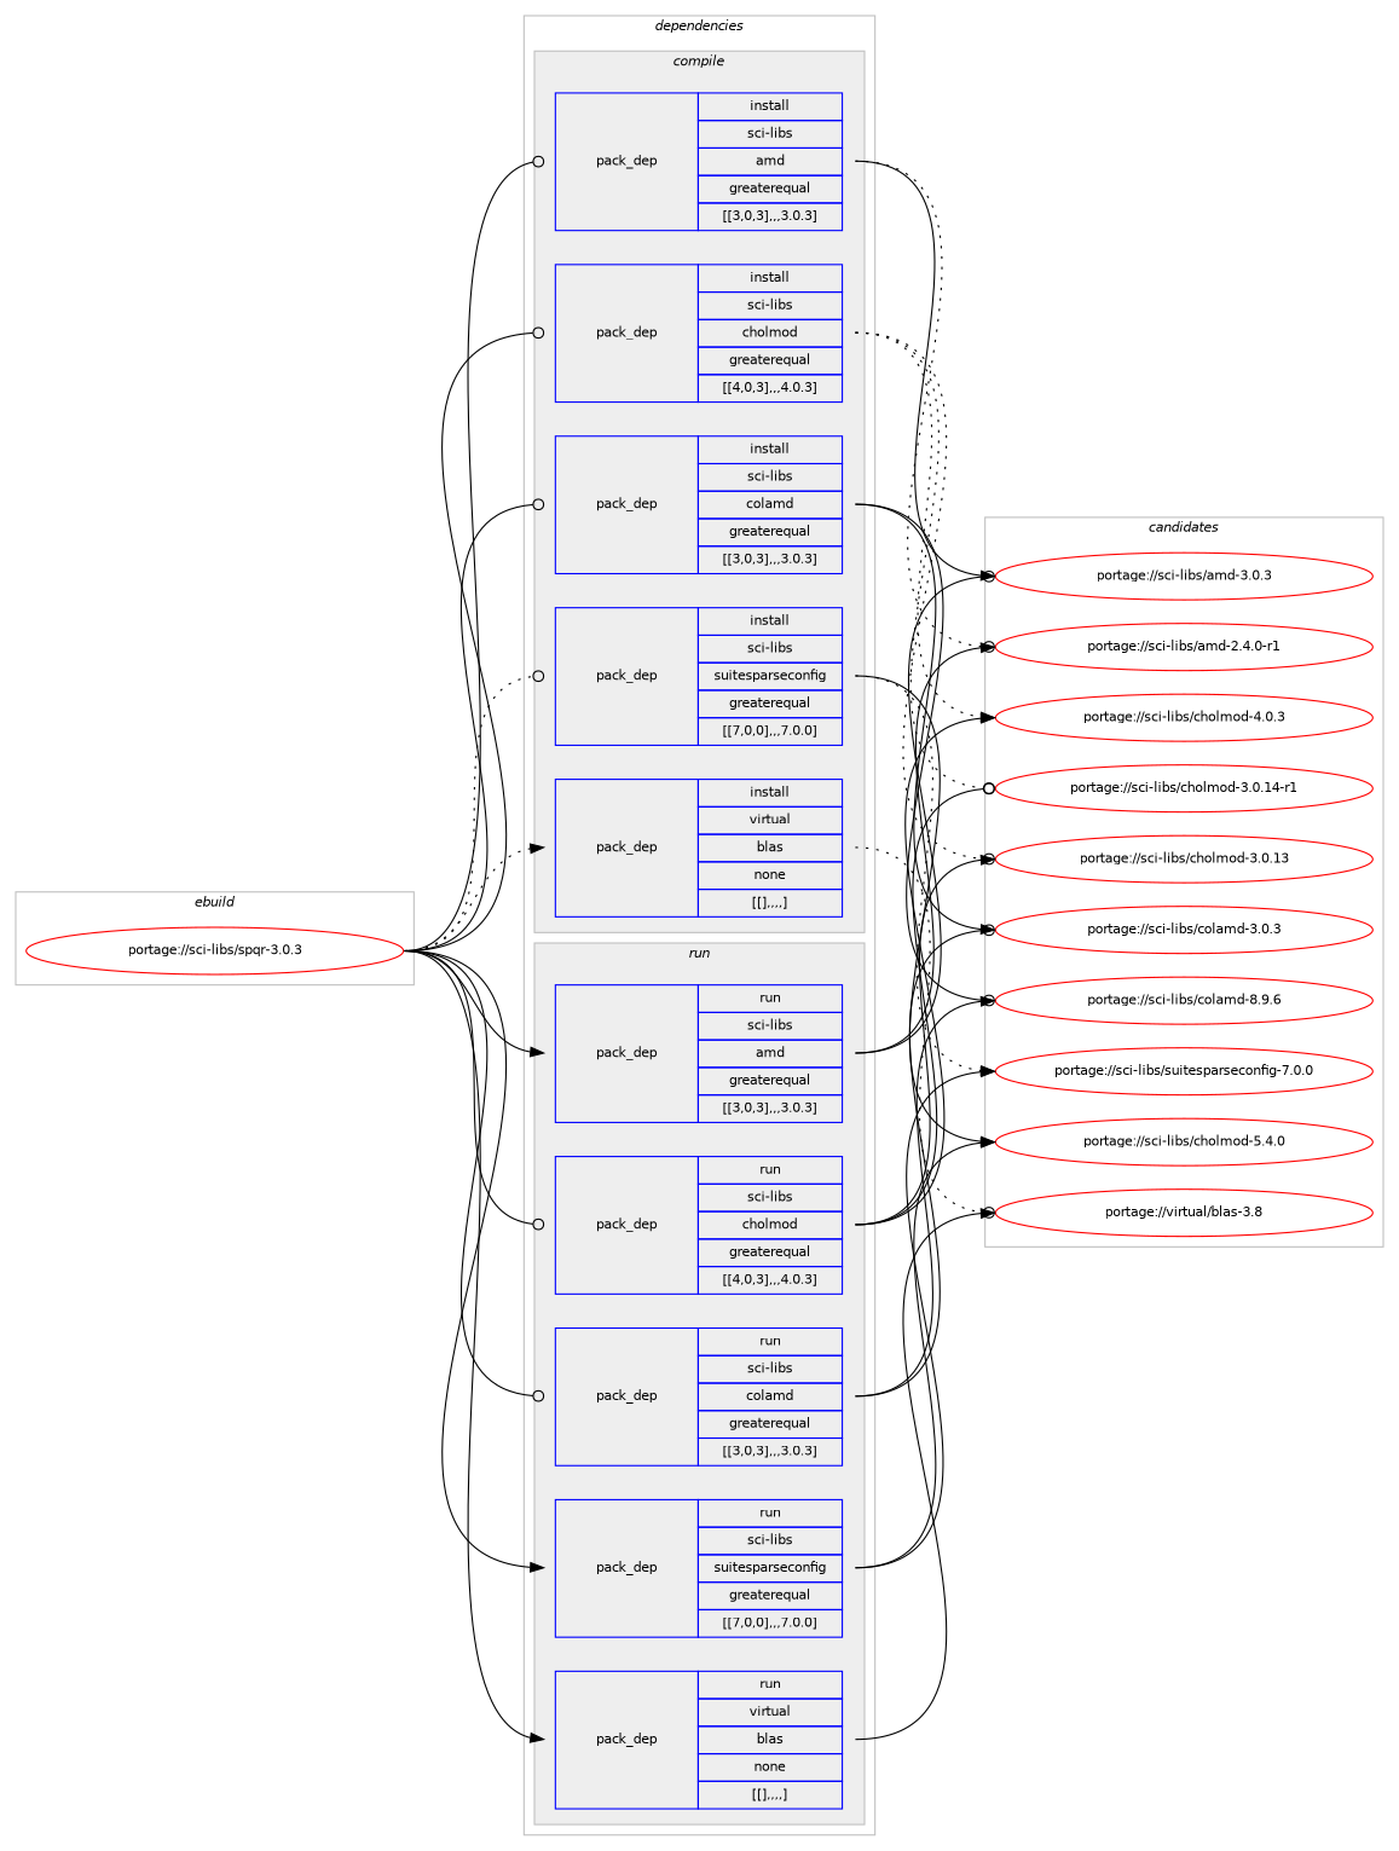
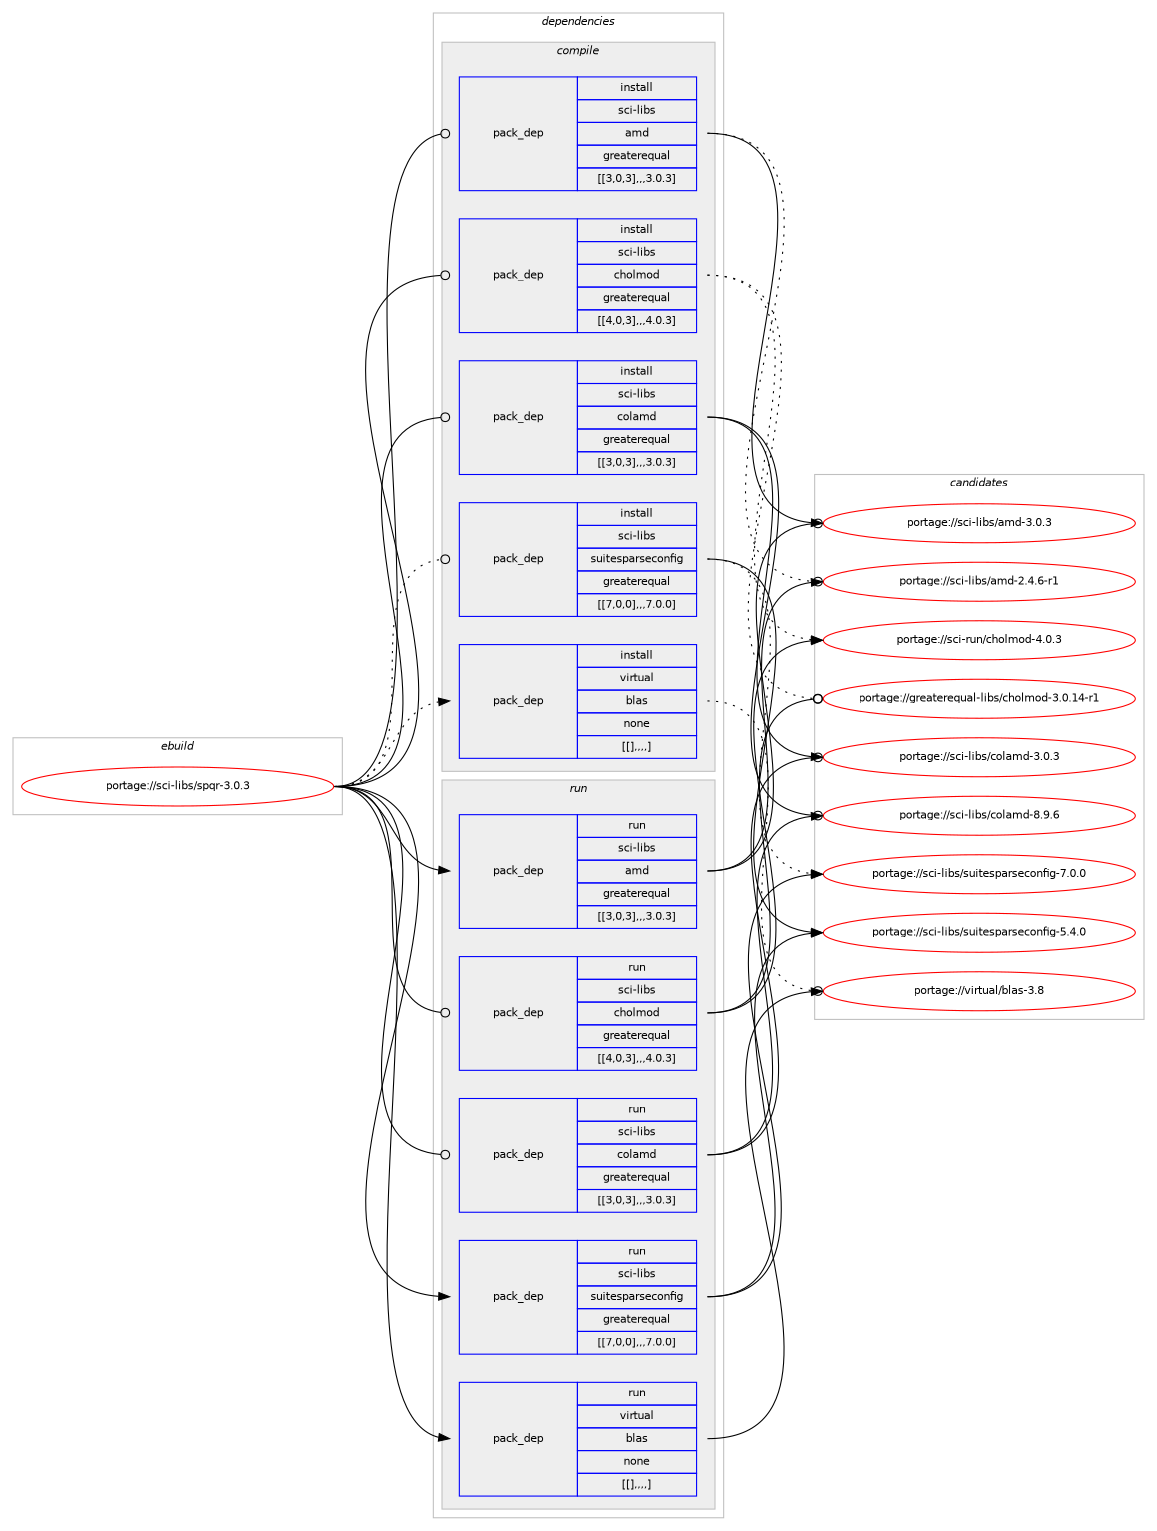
  digraph {
    compound=true
    concentrate=true
    fontname=Helvetica
    fontsize=10
    newrank=true
    rankdir=LR
    ranksep=1.5
    node [color=red fontname=Helvetica fontsize=10]
    edge [arrowhead=normal headport=w style=solid tailport=e weight=100]
    n1 [label="portage://sci-libs/spqr-3.0.3" width=4]
    n2 [color=blue label=<<TABLE BORDER="0" CELLBORDER="1" CELLSPACING="0" CELLPADDING="4" WIDTH="220"><TR><TD ROWSPAN="6" CELLPADDING="30">pack_dep</TD></TR><TR><TD WIDTH="110">install</TD></TR><TR><TD>sci-libs</TD></TR><TR><TD>amd</TD></TR><TR><TD>greaterequal</TD></TR><TR><TD>[[3,0,3],,,3.0.3]</TD></TR></TABLE>> shape=none]
    n3 [color=blue label=<<TABLE BORDER="0" CELLBORDER="1" CELLSPACING="0" CELLPADDING="4" WIDTH="220"><TR><TD ROWSPAN="6" CELLPADDING="30">pack_dep</TD></TR><TR><TD WIDTH="110">install</TD></TR><TR><TD>sci-libs</TD></TR><TR><TD>cholmod</TD></TR><TR><TD>greaterequal</TD></TR><TR><TD>[[4,0,3],,,4.0.3]</TD></TR></TABLE>> shape=none]
    n4 [color=blue label=<<TABLE BORDER="0" CELLBORDER="1" CELLSPACING="0" CELLPADDING="4" WIDTH="220"><TR><TD ROWSPAN="6" CELLPADDING="30">pack_dep</TD></TR><TR><TD WIDTH="110">install</TD></TR><TR><TD>sci-libs</TD></TR><TR><TD>colamd</TD></TR><TR><TD>greaterequal</TD></TR><TR><TD>[[3,0,3],,,3.0.3]</TD></TR></TABLE>> shape=none]
    n5 [color=blue label=<<TABLE BORDER="0" CELLBORDER="1" CELLSPACING="0" CELLPADDING="4" WIDTH="220"><TR><TD ROWSPAN="6" CELLPADDING="30">pack_dep</TD></TR><TR><TD WIDTH="110">install</TD></TR><TR><TD>sci-libs</TD></TR><TR><TD>suitesparseconfig</TD></TR><TR><TD>greaterequal</TD></TR><TR><TD>[[7,0,0],,,7.0.0]</TD></TR></TABLE>> shape=none]
    n6 [color=blue label=<<TABLE BORDER="0" CELLBORDER="1" CELLSPACING="0" CELLPADDING="4" WIDTH="220"><TR><TD ROWSPAN="6" CELLPADDING="30">pack_dep</TD></TR><TR><TD WIDTH="110">install</TD></TR><TR><TD>virtual</TD></TR><TR><TD>blas</TD></TR><TR><TD>none</TD></TR><TR><TD>[[],,,,]</TD></TR></TABLE>> shape=none]
    n7 [color=blue label=<<TABLE BORDER="0" CELLBORDER="1" CELLSPACING="0" CELLPADDING="4" WIDTH="220"><TR><TD ROWSPAN="6" CELLPADDING="30">pack_dep</TD></TR><TR><TD WIDTH="110">run</TD></TR><TR><TD>sci-libs</TD></TR><TR><TD>amd</TD></TR><TR><TD>greaterequal</TD></TR><TR><TD>[[3,0,3],,,3.0.3]</TD></TR></TABLE>> shape=none]
    n8 [color=blue label=<<TABLE BORDER="0" CELLBORDER="1" CELLSPACING="0" CELLPADDING="4" WIDTH="220"><TR><TD ROWSPAN="6" CELLPADDING="30">pack_dep</TD></TR><TR><TD WIDTH="110">run</TD></TR><TR><TD>sci-libs</TD></TR><TR><TD>cholmod</TD></TR><TR><TD>greaterequal</TD></TR><TR><TD>[[4,0,3],,,4.0.3]</TD></TR></TABLE>> shape=none]
    n9 [color=blue label=<<TABLE BORDER="0" CELLBORDER="1" CELLSPACING="0" CELLPADDING="4" WIDTH="220"><TR><TD ROWSPAN="6" CELLPADDING="30">pack_dep</TD></TR><TR><TD WIDTH="110">run</TD></TR><TR><TD>sci-libs</TD></TR><TR><TD>colamd</TD></TR><TR><TD>greaterequal</TD></TR><TR><TD>[[3,0,3],,,3.0.3]</TD></TR></TABLE>> shape=none]
    n10 [color=blue label=<<TABLE BORDER="0" CELLBORDER="1" CELLSPACING="0" CELLPADDING="4" WIDTH="220"><TR><TD ROWSPAN="6" CELLPADDING="30">pack_dep</TD></TR><TR><TD WIDTH="110">run</TD></TR><TR><TD>sci-libs</TD></TR><TR><TD>suitesparseconfig</TD></TR><TR><TD>greaterequal</TD></TR><TR><TD>[[7,0,0],,,7.0.0]</TD></TR></TABLE>> shape=none]
    n11 [color=blue label=<<TABLE BORDER="0" CELLBORDER="1" CELLSPACING="0" CELLPADDING="4" WIDTH="220"><TR><TD ROWSPAN="6" CELLPADDING="30">pack_dep</TD></TR><TR><TD WIDTH="110">run</TD></TR><TR><TD>virtual</TD></TR><TR><TD>blas</TD></TR><TR><TD>none</TD></TR><TR><TD>[[],,,,]</TD></TR></TABLE>> shape=none]
    n12 [label="portage://sci-libs/amd-3.0.3" width=4]
-   n13 [label="portage://sci-libs/amd-2.4.0-r1" width=4]
-   n14 [label="portage://sci-libs/cholmod-4.0.3" width=4]
-   n15 [label="portage://sci-libs/cholmod-3.0.14-r1" width=4]
-   n16 [label="portage://sci-libs/cholmod-3.0.13" width=4]
+   n13 [label="portage://sci-libs/amd-2.4.6-r1" width=4]
+   n14 [label="portage://sci-run/cholmod-4.0.3" width=4]
+   n15 [label="portage://greaterequal-libs/cholmod-3.0.14-r1" width=4]
    n17 [label="portage://sci-libs/colamd-3.0.3" width=4]
    n18 [label="portage://sci-libs/colamd-8.9.6" width=4]
    n19 [label="portage://sci-libs/suitesparseconfig-7.0.0" width=4]
-   n20 [label="portage://sci-libs/cholmod-5.4.0" width=4]
+   n20 [label="portage://sci-libs/suitesparseconfig-5.4.0" width=4]
    n21 [label="portage://virtual/blas-3.8" width=4]
    subgraph cluster_1 {
      color=gray
      label=<<i>ebuild</i>>
      n1
    }
    subgraph cluster_2 {
      color=gray
      label=<<i>dependencies</i>>
      subgraph cluster_3 {
        color=gray
        fillcolor="#eeeeee"
        label=<<i>compile</i>>
        style=filled
        subgraph sub_4 {
          color=gray
          fillcolor="#eeeeee"
          label=<<i>compile</i>>
          style=filled
          n2
        }
        subgraph sub_5 {
          color=gray
          fillcolor="#eeeeee"
          label=<<i>compile</i>>
          style=filled
          n3
        }
        subgraph sub_6 {
          color=gray
          fillcolor="#eeeeee"
          label=<<i>compile</i>>
          style=filled
          n4
        }
        subgraph sub_7 {
          color=gray
          fillcolor="#eeeeee"
          label=<<i>compile</i>>
          style=filled
          n5
        }
        subgraph sub_8 {
          color=gray
          fillcolor="#eeeeee"
          label=<<i>compile</i>>
          style=filled
          n6
        }
      }
      subgraph cluster_9 {
        color=gray
        fillcolor="#eeeeee"
        label=<<i>compile and run</i>>
        style=filled
      }
      subgraph cluster_10 {
        color=gray
        fillcolor="#eeeeee"
        label=<<i>run</i>>
        style=filled
        subgraph sub_11 {
          color=gray
          fillcolor="#eeeeee"
          label=<<i>run</i>>
          style=filled
          n7
        }
        subgraph sub_12 {
          color=gray
          fillcolor="#eeeeee"
          label=<<i>run</i>>
          style=filled
          n8
        }
        subgraph sub_13 {
          color=gray
          fillcolor="#eeeeee"
          label=<<i>run</i>>
          style=filled
          n9
        }
        subgraph sub_14 {
          color=gray
          fillcolor="#eeeeee"
          label=<<i>run</i>>
          style=filled
          n10
        }
        subgraph sub_15 {
          color=gray
          fillcolor="#eeeeee"
          label=<<i>run</i>>
          style=filled
          n11
        }
      }
    }
    subgraph cluster_16 {
      color=gray
      label=<<i>candidates</i>>
      rank=same
      subgraph sub_17 {
        color=black
        label=<<i>candidates</i>>
        nodesep=1
        rank=same
        n12
        n13
      }
      subgraph sub_18 {
        color=black
        label=<<i>candidates</i>>
        nodesep=1
        rank=same
        n14
        n15
-       n16
      }
      subgraph sub_19 {
        color=black
        label=<<i>candidates</i>>
        nodesep=1
        rank=same
        n17
        n18
      }
      subgraph sub_20 {
        color=black
        label=<<i>candidates</i>>
        nodesep=1
        rank=same
        n19
        n20
      }
      subgraph sub_21 {
        color=black
        label=<<i>candidates</i>>
        nodesep=1
        rank=same
        n21
      }
      subgraph sub_22 {
        color=black
        label=<<i>candidates</i>>
        nodesep=1
        rank=same
        n12
        n13
      }
      subgraph sub_23 {
        color=black
        label=<<i>candidates</i>>
        nodesep=1
        rank=same
        n14
        n15
-       n16
      }
      subgraph sub_24 {
        color=black
        label=<<i>candidates</i>>
        nodesep=1
        rank=same
        n17
        n18
      }
      subgraph sub_25 {
        color=black
        label=<<i>candidates</i>>
        nodesep=1
        rank=same
        n19
        n20
      }
      subgraph sub_26 {
        color=black
        label=<<i>candidates</i>>
        nodesep=1
        rank=same
        n21
      }
    }
    n1 -> n2 [arrowhead=odot weight=20]
    n1 -> n3 [arrowhead=odot weight=20]
    n1 -> n4 [arrowhead=odot weight=20]
    n1 -> n5 [arrowhead=odot style=dotted weight=20]
    n1 -> n6 [style=dotted weight=20]
    n1 -> n7 [weight=20]
    n1 -> n8 [arrowhead=odot weight=20]
    n1 -> n9 [arrowhead=odot weight=20]
    n1 -> n10 [weight=20]
    n1 -> n11 [weight=20]
    n2 -> n12
    n2 -> n13 [arrowhead=odot style=dotted]
    n3 -> n14 [style=dotted]
    n3 -> n15 [arrowhead=odot style=dotted]
-   n3 -> n16 [arrowhead=odot style=dotted]
    n4 -> n17
    n4 -> n18 [arrowhead=odot]
    n5 -> n19 [style=dotted]
    n5 -> n20
    n6 -> n21 [arrowhead=odot style=dotted]
    n7 -> n12 [arrowhead=odot]
    n7 -> n13
    n8 -> n14
    n8 -> n15 [arrowhead=odot]
-   n8 -> n16
    n9 -> n17 [arrowhead=odot]
    n9 -> n18
    n10 -> n19
    n10 -> n20
    n11 -> n21
  }
